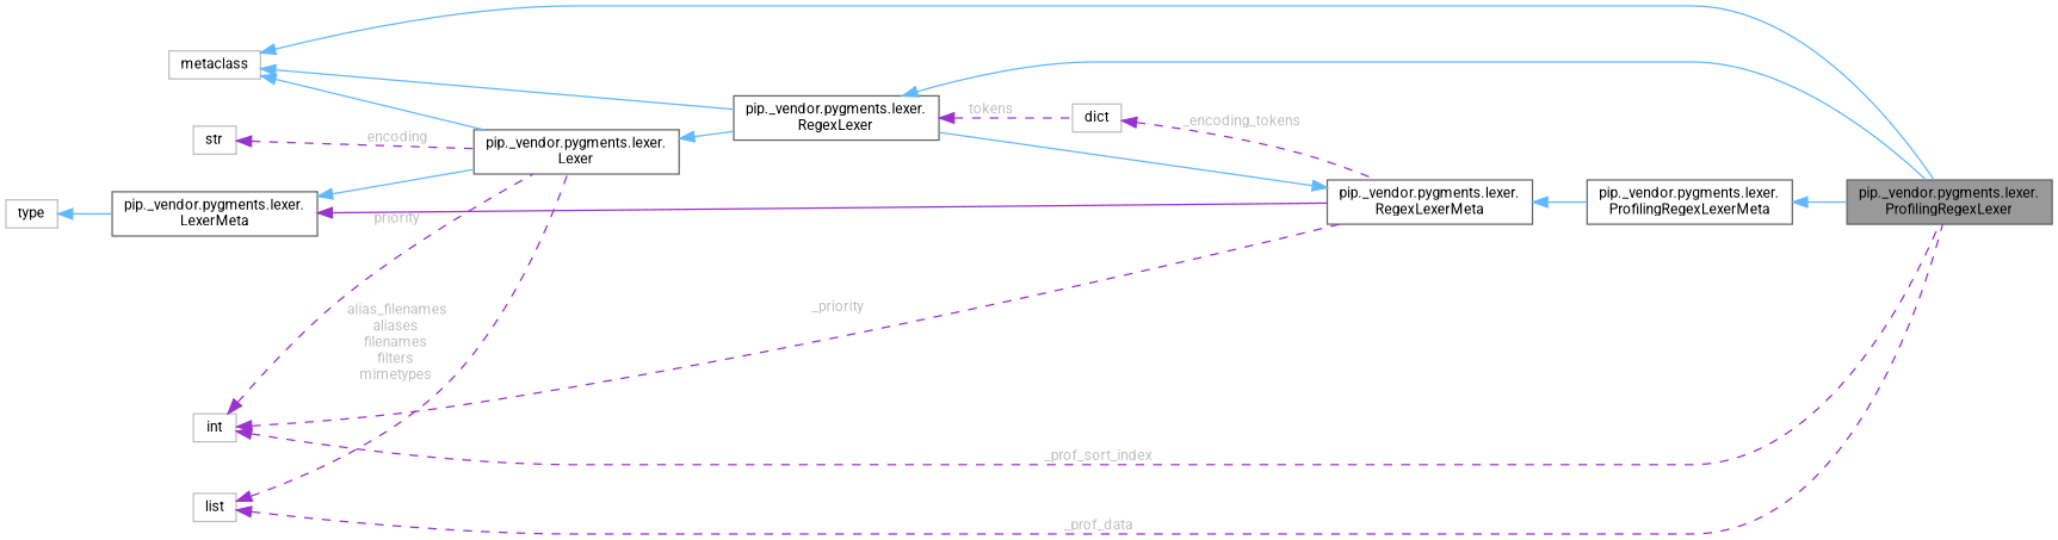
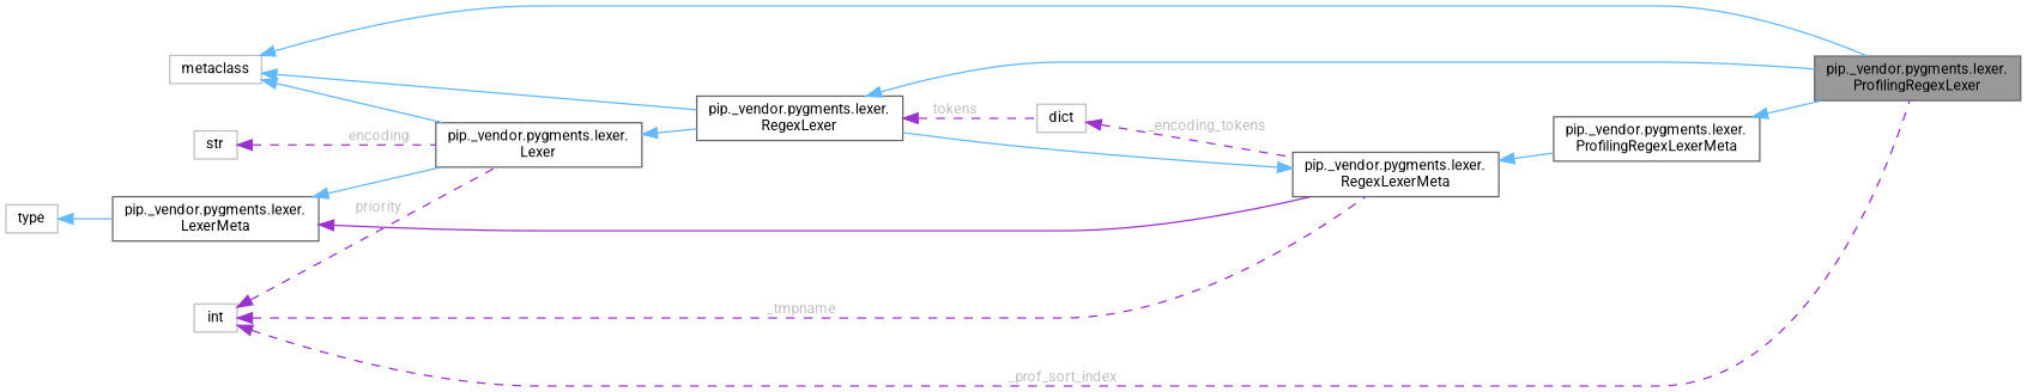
  digraph {
    fontname=Roboto
    rankdir=LR
    node [color=gray40 fillcolor=white fontname=Roboto fontsize=10 shape=box style=filled]
    edge [color=steelblue1 dir=back fontname=Roboto fontsize=10 labelfontname=Helvetica labelfontsize=10 style=solid]
    n1 [fillcolor=grey60 fontcolor=black height=0.2 label="pip._vendor.pygments.lexer.\lProfilingRegexLexer" width=0.4]
    n2 [height=0.2 label="pip._vendor.pygments.lexer.\lRegexLexer" width=0.4]
    n3 [color=grey75 height=0.2 label=dict width=0.4]
    n4 [height=0.2 label="pip._vendor.pygments.lexer.\lLexer" width=0.4]
    n5 [color=grey75 height=0.2 label=metaclass width=0.4]
    n6 [height=0.2 label="pip._vendor.pygments.lexer.\lLexerMeta" width=0.4]
    n7 [height=0.2 label="pip._vendor.pygments.lexer.\lRegexLexerMeta" width=0.4]
    n8 [height=0.2 label="pip._vendor.pygments.lexer.\lProfilingRegexLexerMeta" width=0.4]
    n9 [color=grey75 height=0.2 label=type width=0.4]
-   n10 [color=grey75 height=0.2 label=list width=0.4]
    n11 [color=grey75 height=0.2 label=int width=0.4]
    n12 [color=grey75 height=0.2 label=str width=0.4]
    n2 -> n1
    n2 -> n3 [color=darkorchid3 fontcolor=grey label=" tokens" style=dashed]
    n3 -> n7 [color=darkorchid3 fontcolor=grey label=" _encoding_tokens" style=dashed]
    n4 -> n2
    n5 -> n1
    n5 -> n2
    n5 -> n4
    n6 -> n4
    n6 -> n7 [color=darkorchid3]
    n7 -> n2
    n7 -> n8
    n8 -> n1
    n9 -> n6
-   n10 -> n1 [color=darkorchid3 fontcolor=grey label=" _prof_data" style=dashed]
-   n10 -> n4 [color=darkorchid3 fontcolor=grey label=" alias_filenames\naliases\nfilenames\nfilters\nmimetypes" style=dashed]
    n11 -> n1 [color=darkorchid3 fontcolor=grey label=" _prof_sort_index" style=dashed]
    n11 -> n4 [color=darkorchid3 fontcolor=grey label=" priority" style=dashed]
-   n11 -> n7 [color=darkorchid3 fontcolor=grey label=" _priority" style=dashed]
+   n11 -> n7 [color=darkorchid3 fontcolor=grey label=" _tmpname" style=dashed]
    n12 -> n4 [color=darkorchid3 fontcolor=grey label=" encoding" style=dashed]
  }
